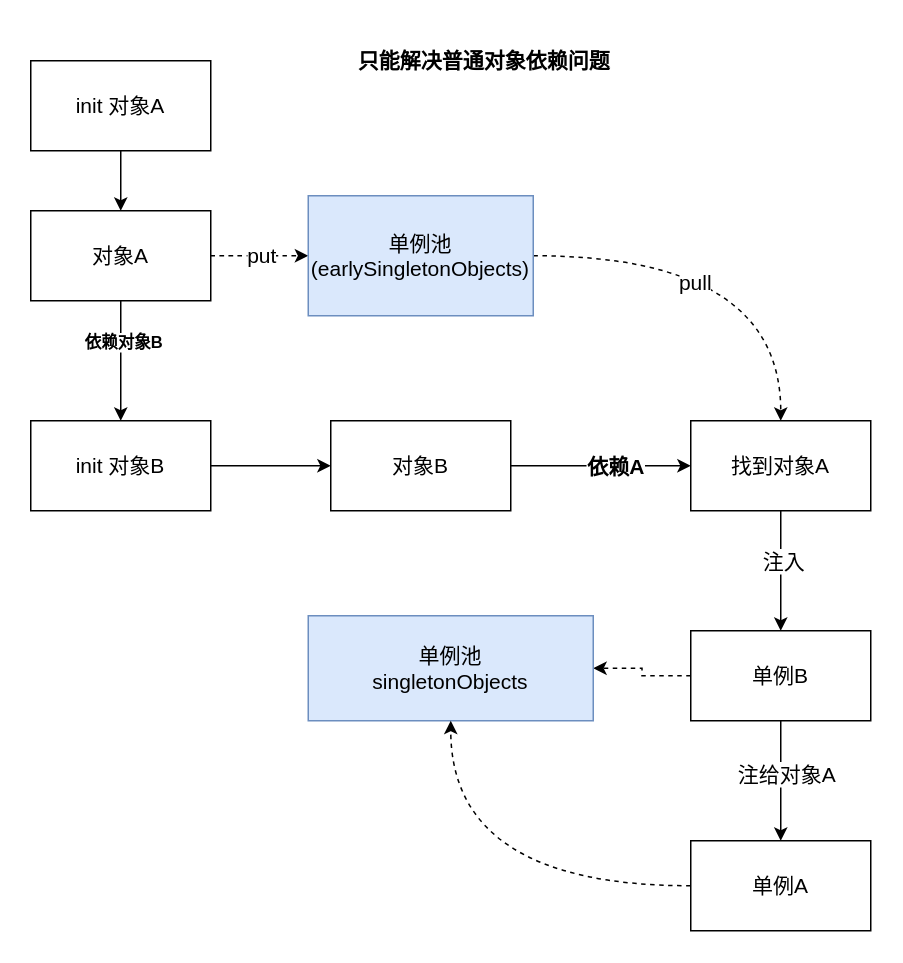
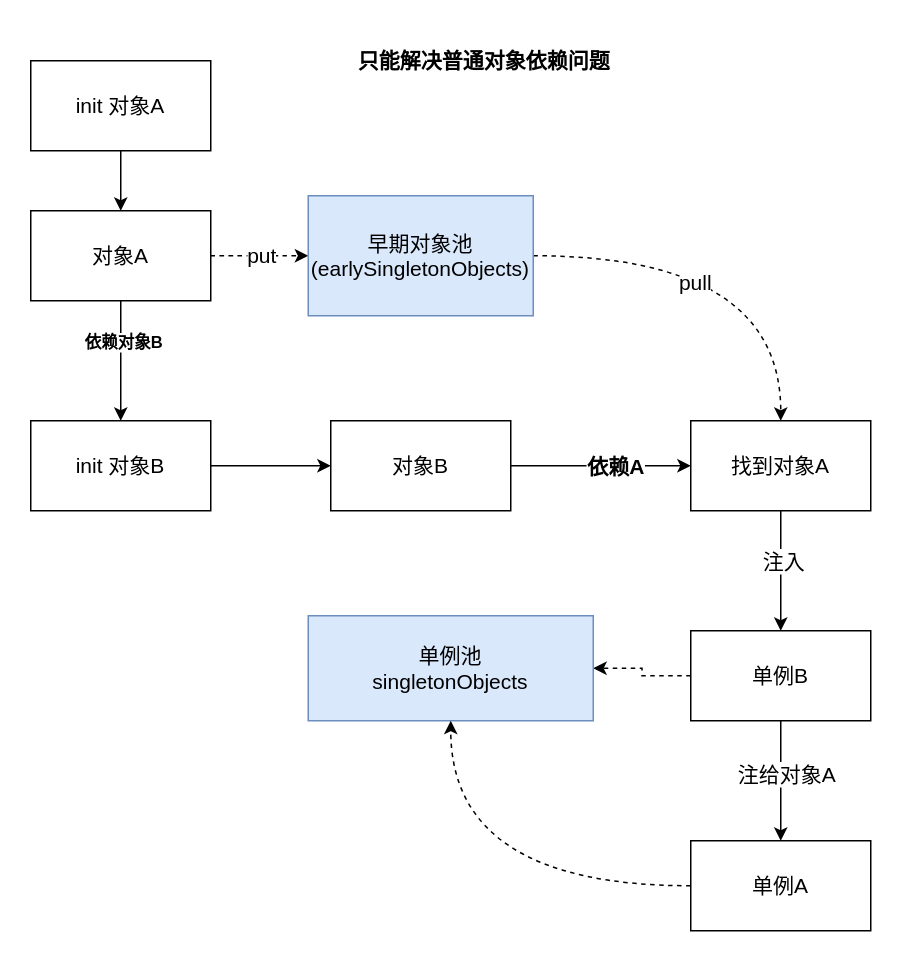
  <mxCell id="0" />
  <mxCell id="1" parent="0" />
  <mxCell id="2" value="" style="edgeStyle=orthogonalEdgeStyle;rounded=0;orthogonalLoop=1;jettySize=auto;html=1;" edge="1" parent="1" source="3" target="8"><mxGeometry relative="1" as="geometry" /></mxCell>
  <mxCell id="3" value="init 对象A" style="rounded=0;whiteSpace=wrap;html=1;fontSize=14;" vertex="1" parent="1"><mxGeometry x="20" y="40" width="120" height="60" as="geometry" /></mxCell>
  <mxCell id="4" value="" style="edgeStyle=orthogonalEdgeStyle;rounded=0;orthogonalLoop=1;jettySize=auto;html=1;dashed=1;curved=1;" edge="1" parent="1" source="8" target="11"><mxGeometry relative="1" as="geometry" /></mxCell>
  <mxCell id="5" value="put" style="edgeLabel;html=1;align=center;verticalAlign=middle;resizable=0;points=[];fontSize=14;" vertex="1" connectable="0" parent="4"><mxGeometry x="0.017" y="1" relative="1" as="geometry"><mxPoint as="offset" /></mxGeometry></mxCell>
  <mxCell id="6" value="" style="edgeStyle=orthogonalEdgeStyle;rounded=0;orthogonalLoop=1;jettySize=auto;html=1;" edge="1" parent="1" source="8" target="13"><mxGeometry relative="1" as="geometry" /></mxCell>
  <mxCell id="7" value="依赖对象B" style="edgeLabel;html=1;align=center;verticalAlign=middle;resizable=0;points=[];fontStyle=1" vertex="1" connectable="0" parent="6"><mxGeometry x="-0.325" y="1" relative="1" as="geometry"><mxPoint as="offset" /></mxGeometry></mxCell>
  <mxCell id="8" value="对象A" style="rounded=0;whiteSpace=wrap;html=1;fontSize=14;" vertex="1" parent="1"><mxGeometry x="20" y="140" width="120" height="60" as="geometry" /></mxCell>
  <mxCell id="9" style="edgeStyle=orthogonalEdgeStyle;rounded=0;orthogonalLoop=1;jettySize=auto;html=1;entryX=0.5;entryY=0;entryDx=0;entryDy=0;curved=1;dashed=1;" edge="1" parent="1" source="11" target="19"><mxGeometry relative="1" as="geometry" /></mxCell>
  <mxCell id="10" value="pull" style="edgeLabel;html=1;align=center;verticalAlign=middle;resizable=0;points=[];fontSize=14;" vertex="1" connectable="0" parent="9"><mxGeometry x="-0.224" y="-17" relative="1" as="geometry"><mxPoint as="offset" /></mxGeometry></mxCell>
- <mxCell id="11" value="单例池&lt;div style=&quot;font-size: 14px;&quot;&gt;(earlySingletonObjects)&lt;/div&gt;" style="rounded=0;whiteSpace=wrap;html=1;fillColor=#dae8fc;strokeColor=#6c8ebf;fontSize=14;" vertex="1" parent="1"><mxGeometry x="205" y="130" width="150" height="80" as="geometry" /></mxCell>
+ <mxCell id="11" value="早期对象池&lt;div style=&quot;font-size: 14px;&quot;&gt;(earlySingletonObjects)&lt;/div&gt;" style="rounded=0;whiteSpace=wrap;html=1;fillColor=#dae8fc;strokeColor=#6c8ebf;fontSize=14;" vertex="1" parent="1"><mxGeometry x="205" y="130" width="150" height="80" as="geometry" /></mxCell>
  <mxCell id="12" value="" style="edgeStyle=orthogonalEdgeStyle;rounded=0;orthogonalLoop=1;jettySize=auto;html=1;" edge="1" parent="1" source="13" target="16"><mxGeometry relative="1" as="geometry" /></mxCell>
  <mxCell id="13" value="init 对象B" style="rounded=0;whiteSpace=wrap;html=1;fontSize=14;" vertex="1" parent="1"><mxGeometry x="20" y="280" width="120" height="60" as="geometry" /></mxCell>
  <mxCell id="14" value="" style="edgeStyle=orthogonalEdgeStyle;rounded=0;orthogonalLoop=1;jettySize=auto;html=1;" edge="1" parent="1" source="16" target="19"><mxGeometry relative="1" as="geometry" /></mxCell>
  <mxCell id="15" value="依赖A" style="edgeLabel;html=1;align=center;verticalAlign=middle;resizable=0;points=[];fontStyle=1;fontSize=14;" vertex="1" connectable="0" parent="14"><mxGeometry x="0.142" relative="1" as="geometry"><mxPoint as="offset" /></mxGeometry></mxCell>
  <mxCell id="16" value="对象B" style="rounded=0;whiteSpace=wrap;html=1;fontSize=14;" vertex="1" parent="1"><mxGeometry x="220" y="280" width="120" height="60" as="geometry" /></mxCell>
  <mxCell id="17" value="" style="edgeStyle=orthogonalEdgeStyle;rounded=0;orthogonalLoop=1;jettySize=auto;html=1;" edge="1" parent="1" source="19" target="23"><mxGeometry relative="1" as="geometry" /></mxCell>
  <mxCell id="18" value="注入" style="edgeLabel;html=1;align=center;verticalAlign=middle;resizable=0;points=[];fontSize=14;" vertex="1" connectable="0" parent="17"><mxGeometry x="-0.175" y="1" relative="1" as="geometry"><mxPoint as="offset" /></mxGeometry></mxCell>
  <mxCell id="19" value="找到对象A" style="rounded=0;whiteSpace=wrap;html=1;fontSize=14;" vertex="1" parent="1"><mxGeometry x="460" y="280" width="120" height="60" as="geometry" /></mxCell>
  <mxCell id="20" value="" style="edgeStyle=orthogonalEdgeStyle;rounded=0;orthogonalLoop=1;jettySize=auto;html=1;dashed=1;" edge="1" parent="1" source="23" target="24"><mxGeometry relative="1" as="geometry" /></mxCell>
  <mxCell id="21" value="" style="edgeStyle=orthogonalEdgeStyle;rounded=0;orthogonalLoop=1;jettySize=auto;html=1;" edge="1" parent="1" source="23" target="26"><mxGeometry relative="1" as="geometry" /></mxCell>
  <mxCell id="22" value="注给对象A" style="edgeLabel;html=1;align=center;verticalAlign=middle;resizable=0;points=[];fontSize=14;" vertex="1" connectable="0" parent="21"><mxGeometry x="-0.125" y="3" relative="1" as="geometry"><mxPoint as="offset" /></mxGeometry></mxCell>
  <mxCell id="23" value="单例B" style="rounded=0;whiteSpace=wrap;html=1;fontSize=14;" vertex="1" parent="1"><mxGeometry x="460" y="420" width="120" height="60" as="geometry" /></mxCell>
  <mxCell id="24" value="单例池&lt;div&gt;singletonObjects&lt;/div&gt;" style="rounded=0;whiteSpace=wrap;html=1;fontSize=14;fillColor=#dae8fc;strokeColor=#6c8ebf;" vertex="1" parent="1"><mxGeometry x="205" y="410" width="190" height="70" as="geometry" /></mxCell>
  <mxCell id="25" style="edgeStyle=orthogonalEdgeStyle;rounded=0;orthogonalLoop=1;jettySize=auto;html=1;entryX=0.5;entryY=1;entryDx=0;entryDy=0;curved=1;dashed=1;" edge="1" parent="1" source="26" target="24"><mxGeometry relative="1" as="geometry" /></mxCell>
  <mxCell id="26" value="单例A" style="rounded=0;whiteSpace=wrap;html=1;fontSize=14;" vertex="1" parent="1"><mxGeometry x="460" y="560" width="120" height="60" as="geometry" /></mxCell>
  <mxCell id="27" value="只能解决普通对象依赖问题" style="text;html=1;align=center;verticalAlign=middle;whiteSpace=wrap;rounded=0;fontSize=14;fontStyle=1" vertex="1" parent="1"><mxGeometry x="220" y="20" width="205" height="40" as="geometry" /></mxCell>
